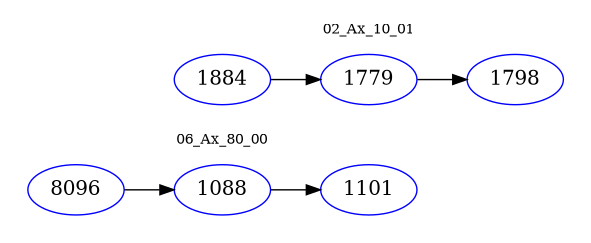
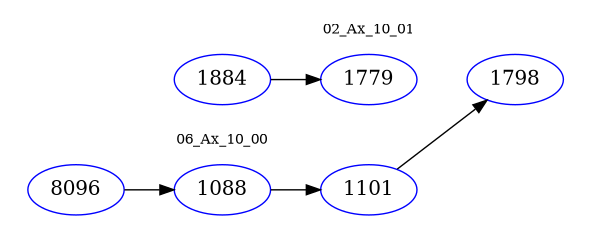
  digraph {
    rankdir=LR
    node [color=blue]
    edge [color=black]
    n1 [label=1884]
    n2 [label=1779]
    n3 [label=1798]
    n4 [label=8096]
    n5 [label=1088]
    n6 [label=1101]
    subgraph cluster_1 {
      color=white
      fontsize=10
      label="02_Ax_10_01"
      n1
      n2
      n3
    }
    subgraph cluster_2 {
      color=white
      fontsize=10
-     label="06_Ax_80_00"
+     label="06_Ax_10_00"
      n4
      n5
      n6
    }
    n1 -> n2
-   n2 -> n3
+   n6 -> n3
    n4 -> n5
    n5 -> n6
  }
